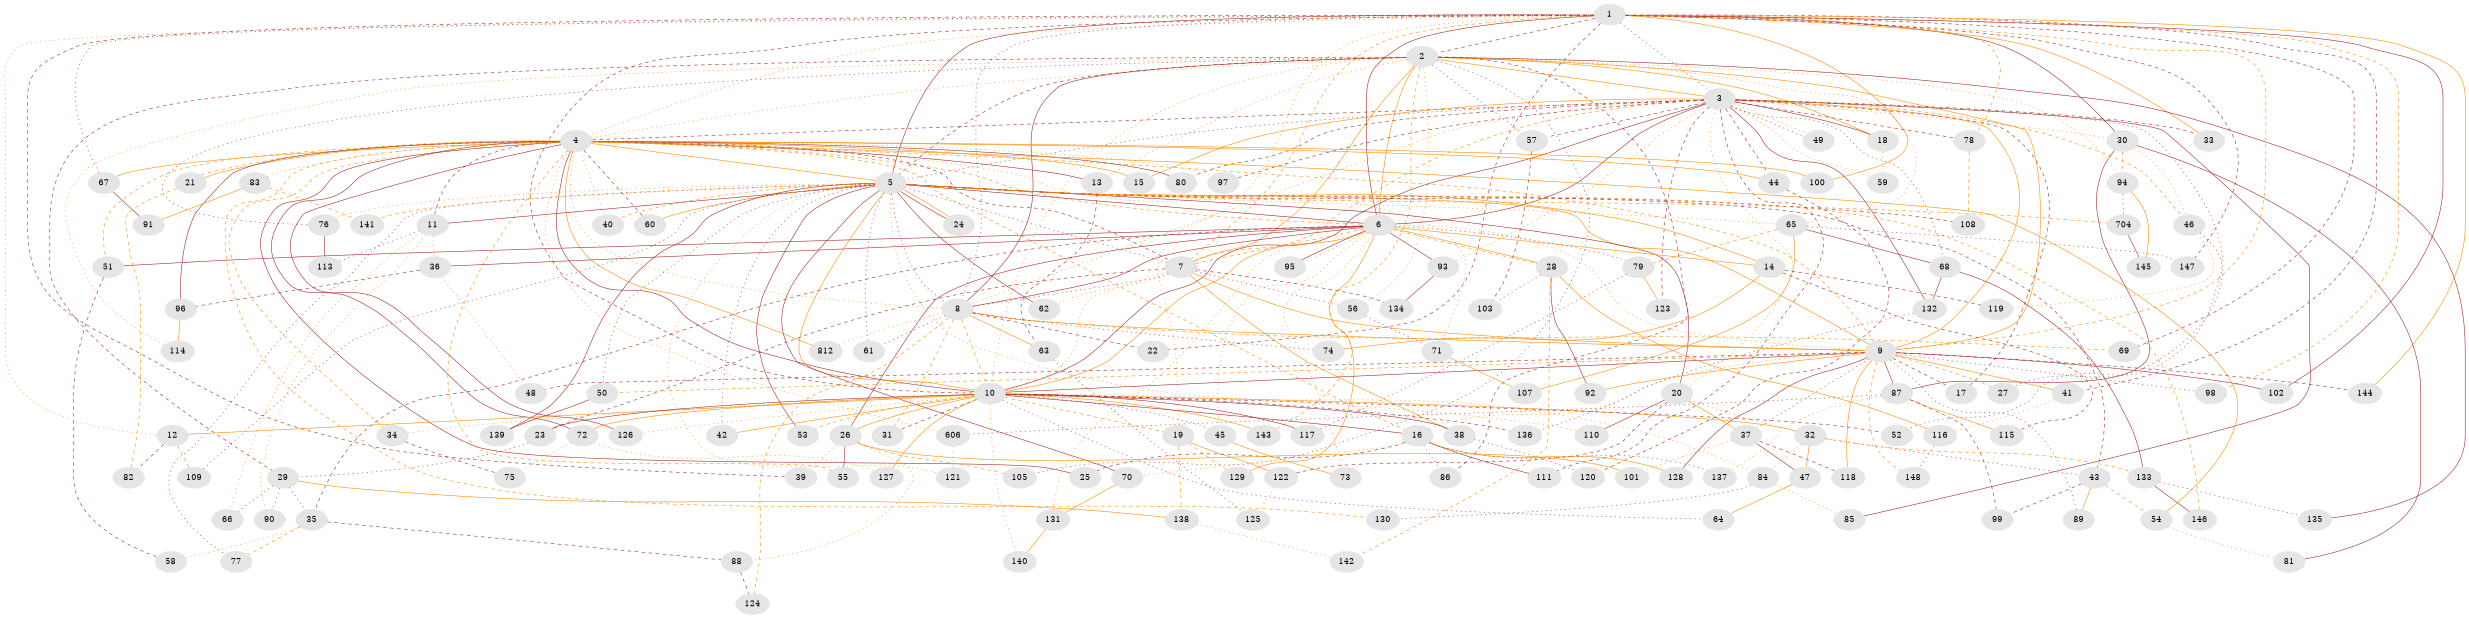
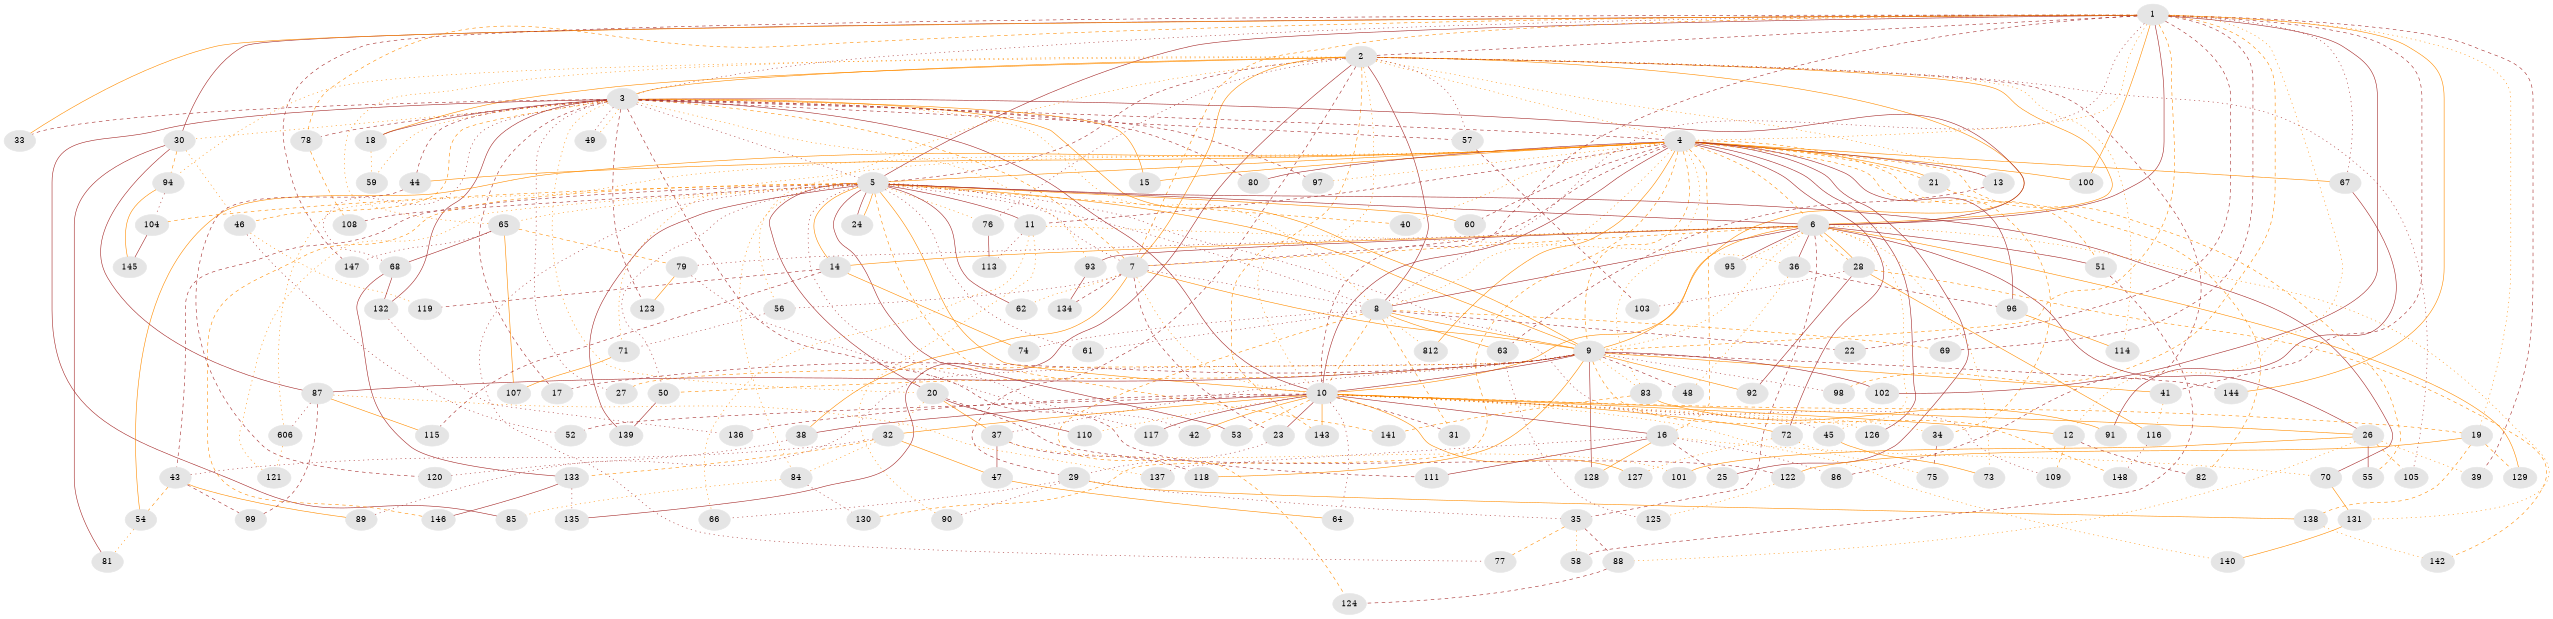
  graph {
    node [color=gray90 style=filled]
    edge [color=darkorange style=solid]
    1
    2
    3
    4
    5
    6
    7
    8
    9
    10
    12
    19
    22
    30
    33
    39
    41
    67
    69
    78
    98
    100
    102
    144
    147
    13
    18
    29
    56
    57
    65
    76
    86
    94
    105
    114
    135
    143
    15
    17
    20
    27
    44
    46
    49
    59
    68
    80
    85
    93
    97
    111
    123
    132
    11
    16
    21
    25
    34
    40
    51
    54
    55
    60
    71
    72
    83
    96
    n69 [label=606]
    n70 [label=812]
    126
    130
    14
    24
    42
    43
    50
    53
    61
    62
    70
    77
    84
-   104 [label=704]
+   104
    108
    109
    121
    139
    141
    146
    26
    28
    35
    36
    45
    73
    79
    95
    129
    131
    23
    38
    134
    31
    63
    74
    124
    37
    48
    87
    89
    92
    118
    128
    148
    32
    52
    64
    110
    117
    127
    136
    140
    82
    122
    138
    81
    116
    91
    66
    90
    103
    107
    113
    145
    120
    119
    133
    137
    75
    58
    115
    99
    88
    101
    142
    125
    47
    1 -- 2 [color=brown style=dashed]
    1 -- 3 [color=brown style=dotted]
    1 -- 4 [style=dotted]
    1 -- 5 [color=brown]
    1 -- 6 [color=brown]
    1 -- 7 [style=dashed]
    1 -- 8 [color=brown style=dotted]
    1 -- 9 [style=dashed]
    1 -- 10 [color=brown style=dashed]
    1 -- 12 [style=dotted]
    1 -- 19 [style=dotted]
    1 -- 22 [color=brown style=dashed]
    1 -- 30 [color=brown]
    1 -- 33
    1 -- 39 [color=brown style=dashed]
    1 -- 41 [color=brown style=dashed]
    1 -- 67 [color=brown style=dotted]
    1 -- 69 [color=brown style=dashed]
    1 -- 78 [style=dashed]
    1 -- 98 [style=dashed]
    1 -- 100
    1 -- 102 [color=brown]
    1 -- 144
    1 -- 147 [color=brown style=dashed]
    2 -- 3
    2 -- 4 [style=dotted]
    2 -- 5 [color=brown style=dashed]
    2 -- 6
    2 -- 7
    2 -- 8 [color=brown]
    2 -- 9
    2 -- 10 [style=dotted]
    2 -- 13 [style=dotted]
    2 -- 18
    2 -- 29 [color=brown style=dashed]
    2 -- 56 [style=dotted]
    2 -- 57 [color=brown style=dotted]
    2 -- 65 [style=dotted]
    2 -- 76 [color=brown style=dotted]
    2 -- 86 [color=brown style=dashed]
    2 -- 94 [style=dotted]
    2 -- 105 [color=brown style=dotted]
    2 -- 114 [style=dotted]
    2 -- 135 [color=brown]
    2 -- 143 [style=dashed]
    3 -- 4 [color=brown style=dashed]
    3 -- 5 [color=brown style=dotted]
    3 -- 6 [color=brown]
    3 -- 7 [style=dashed]
    3 -- 8 [style=dotted]
    3 -- 9
    3 -- 10 [color=brown]
    3 -- 30 [style=dotted]
    3 -- 33 [color=brown style=dashed]
    3 -- 78 [color=brown style=dashed]
    3 -- 18 [color=brown]
    3 -- 57 [color=brown style=dashed]
    3 -- 15
    3 -- 17 [color=brown style=dashed]
    3 -- 20 [style=dotted]
    3 -- 27 [color=brown style=dotted]
    3 -- 44 [color=brown style=dashed]
    3 -- 46 [style=dashed]
    3 -- 49 [color=brown style=dotted]
    3 -- 49 [style=dotted]
    3 -- 59 [style=dotted]
    3 -- 68 [color=brown style=dotted]
    3 -- 80 [color=brown style=dashed]
    3 -- 85 [color=brown]
    3 -- 93 [style=dotted]
    3 -- 97 [color=brown style=dashed]
    3 -- 111 [color=brown style=dashed]
    3 -- 123 [color=brown style=dashed]
    3 -- 132 [color=brown]
    4 -- 5
    4 -- 6 [style=dashed]
    4 -- 7 [color=brown style=dashed]
    4 -- 8 [style=dotted]
    4 -- 9 [style=dashed]
    4 -- 10 [color=brown]
    4 -- 67
    4 -- 100
    4 -- 13 [color=brown]
    4 -- 15
    4 -- 44
    4 -- 80 [color=brown]
    4 -- 97 [style=dotted]
    4 -- 11 [color=brown style=dashed]
    4 -- 16 [style=dashed]
    4 -- 21 [style=dashed]
    4 -- 21
    4 -- 25 [color=brown]
    4 -- 34 [style=dashed]
    4 -- 40 [style=dotted]
    4 -- 51 [style=dashed]
    4 -- 54
    4 -- 55 [style=dashed]
    4 -- 60 [color=brown style=dashed]
    4 -- 71 [style=dotted]
    4 -- 72 [color=brown]
    4 -- 83 [style=dotted]
    4 -- 96 [color=brown]
    4 -- n69 [style=dotted]
    4 -- n70
    4 -- 126 [color=brown]
    4 -- 130 [style=dashed]
    5 -- 6 [color=brown]
    5 -- 7 [color=brown style=dotted]
    5 -- 8 [color=brown style=dotted]
    5 -- 9
    5 -- 10
    5 -- 65 [style=dotted]
    5 -- 76 [style=dotted]
    5 -- 20 [color=brown]
    5 -- 11 [color=brown]
    5 -- 40 [style=dashed]
    5 -- 60
    5 -- 14
    5 -- 24 [color=brown]
    5 -- 24
    5 -- 42 [color=brown style=dotted]
    5 -- 43 [color=brown style=dashed]
    5 -- 50 [color=brown style=dotted]
    5 -- 53 [color=brown]
    5 -- 61 [color=brown style=dotted]
    5 -- 62 [color=brown]
    5 -- 70 [color=brown]
    5 -- 77 [color=brown style=dotted]
    5 -- 84 [style=dotted]
    5 -- 104 [style=dashed]
    5 -- 108 [color=brown style=dashed]
    5 -- 109 [color=brown style=dotted]
    5 -- 121 [style=dotted]
    5 -- 139 [color=brown]
    5 -- 141 [style=dashed]
    5 -- 146 [style=dashed]
    6 -- 7 [style=dashed]
    6 -- 8 [color=brown]
    6 -- 9 [style=dotted]
    6 -- 10
    6 -- 93 [color=brown]
    6 -- 51 [color=brown]
    6 -- 14
    6 -- 26 [color=brown]
    6 -- 28 [style=dashed]
    6 -- 28
    6 -- 35 [color=brown style=dashed]
    6 -- 36 [color=brown]
    6 -- 45 [style=dotted]
    6 -- 73 [style=dotted]
    6 -- 79 [color=brown style=dotted]
    6 -- 95 [color=brown]
    6 -- 95 [style=dotted]
    6 -- 129
    6 -- 131 [style=dotted]
    7 -- 8 [color=brown style=dotted]
    7 -- 9
    7 -- 10 [style=dotted]
    7 -- 56 [color=brown style=dotted]
    7 -- 62 [style=dotted]
    7 -- 23 [color=brown style=dashed]
    7 -- 38
    7 -- 134 [color=brown style=dashed]
    8 -- 9
    8 -- 10 [style=dashed]
    8 -- 22 [color=brown style=dashed]
    8 -- 69 [style=dashed]
    8 -- n70 [style=dotted]
    8 -- 61 [color=brown style=dotted]
    8 -- 31 [style=dashed]
    8 -- 63
    8 -- 74 [color=brown style=dotted]
    8 -- 124 [style=dashed]
    9 -- 10 [color=brown]
    9 -- 41
    9 -- 98 [color=brown style=dotted]
    9 -- 102 [color=brown]
    9 -- 144 [color=brown style=dashed]
    9 -- 17 [color=brown style=dashed]
    9 -- 27 [style=dashed]
-   9 -- 16 [style=dotted]
+   9 -- 83 [style=dotted]
    9 -- 50 [style=dashed]
    9 -- 37 [color=brown style=dotted]
    9 -- 48 [color=brown style=dashed]
    9 -- 87 [color=brown]
    9 -- 89 [color=brown style=dotted]
    9 -- 92
    9 -- 118
    9 -- 128 [color=brown]
    9 -- 148 [style=dashed]
    10 -- 12
    10 -- 19 [style=dashed]
    10 -- 143
    10 -- 16 [color=brown]
    10 -- 34 [style=dotted]
    10 -- 72
    10 -- 126 [style=dotted]
    10 -- 42
    10 -- 53 [style=dashed]
    10 -- 26
    10 -- 45 [color=brown style=dotted]
    10 -- 23 [color=brown]
    10 -- 38 [color=brown]
    10 -- 31 [color=brown style=dashed]
    10 -- 32
    10 -- 52 [color=brown style=dashed]
    10 -- 64 [color=brown style=dotted]
    10 -- 110 [style=dotted]
    10 -- 117 [color=brown]
    10 -- 127
    10 -- 136 [color=brown style=dashed]
    10 -- 140 [style=dotted]
    12 -- 109 [style=dashed]
    12 -- 82 [color=brown style=dashed]
    19 -- 129 [style=dashed]
    19 -- 122
    19 -- 138 [style=dashed]
    30 -- 94 [style=dashed]
    30 -- 46 [style=dotted]
    30 -- 87 [color=brown]
    30 -- 81 [color=brown]
    41 -- 116 [style=dotted]
    67 -- 91 [color=brown]
    78 -- 108 [style=dashed]
    13 -- 63 [color=brown style=dashed]
    18 -- 59 [style=dotted]
    29 -- 35 [color=brown style=dotted]
    29 -- 138
    29 -- 66 [color=brown style=dotted]
    29 -- 90 [color=brown style=dotted]
    56 -- 71 [color=brown style=dotted]
    57 -- 103 [color=brown style=dashed]
    65 -- 147 [color=brown style=dotted]
    65 -- 68 [color=brown]
    65 -- 79 [style=dashed]
    65 -- 107
    76 -- 113 [color=brown]
    94 -- 104 [color=brown style=dotted]
    94 -- 145
    20 -- 37
    20 -- 32 [style=dotted]
    20 -- 110 [color=brown]
    20 -- 122 [color=brown style=dashed]
    44 -- 120 [color=brown style=dashed]
    46 -- 52 [color=brown style=dotted]
    46 -- 119 [style=dotted]
    68 -- 132 [color=brown]
    68 -- 133 [color=brown]
    93 -- 134 [color=brown]
    132 -- 136 [color=brown style=dotted]
    11 -- 36 [style=dotted]
    11 -- 66 [style=dotted]
    11 -- 90 [style=dotted]
    11 -- 113 [color=brown style=dotted]
    16 -- 86 [color=brown style=dotted]
    16 -- 111 [color=brown]
    16 -- 25 [color=brown style=dashed]
    16 -- 70 [style=dotted]
    16 -- 128
    16 -- 137 [color=brown style=dotted]
    21 -- 82 [style=dashed]
    34 -- 75 [color=brown style=dashed]
    51 -- 58 [color=brown style=dashed]
    54 -- 81 [style=dotted]
    71 -- 107
    72 -- 127 [style=dotted]
    72 -- 75 [style=dotted]
    83 -- 141 [style=dashed]
    83 -- 91
    96 -- 114
    n69 -- 121 [style=dotted]
    14 -- 74
    14 -- 119 [color=brown style=dashed]
    14 -- 115 [color=brown style=dashed]
    43 -- 54 [style=dashed]
    43 -- 89
    43 -- 99 [color=brown style=dashed]
    50 -- 139 [color=brown]
    70 -- 131
    84 -- 85 [style=dotted]
    84 -- 130 [color=brown style=dotted]
    104 -- 145 [color=brown]
    26 -- 39 [style=dotted]
    26 -- 105 [style=dashed]
    26 -- 55 [color=brown]
    26 -- 88 [style=dotted]
    26 -- 101
    28 -- 92 [color=brown]
    28 -- 116
    28 -- 103 [color=brown style=dotted]
    28 -- 142 [style=dashed]
    35 -- 77 [style=dashed]
    35 -- 58 [style=dotted]
    35 -- 88 [color=brown style=dashed]
    36 -- 96 [color=brown style=dashed]
    36 -- 48 [style=dotted]
    45 -- 73
    79 -- 123
    79 -- 117 [color=brown style=dotted]
    131 -- 140
    23 -- 29 [color=brown style=dotted]
    38 -- 120 [color=brown style=dotted]
    63 -- 125 [color=brown style=dotted]
    37 -- 118 [color=brown style=dashed]
    37 -- 101 [style=dotted]
    37 -- 47 [color=brown]
    87 -- n69 [color=brown style=dotted]
    87 -- 137 [style=dotted]
    87 -- 115
    87 -- 99 [color=brown style=dashed]
    32 -- 43 [color=brown style=dotted]
    32 -- 84 [style=dotted]
    32 -- 133 [style=dashed]
    32 -- 47
    122 -- 125 [style=dotted]
    138 -- 142 [style=dotted]
    116 -- 148 [color=brown style=dotted]
    133 -- 135 [color=brown style=dotted]
    133 -- 146 [color=brown]
    88 -- 124 [color=brown style=dashed]
    47 -- 64
  }
